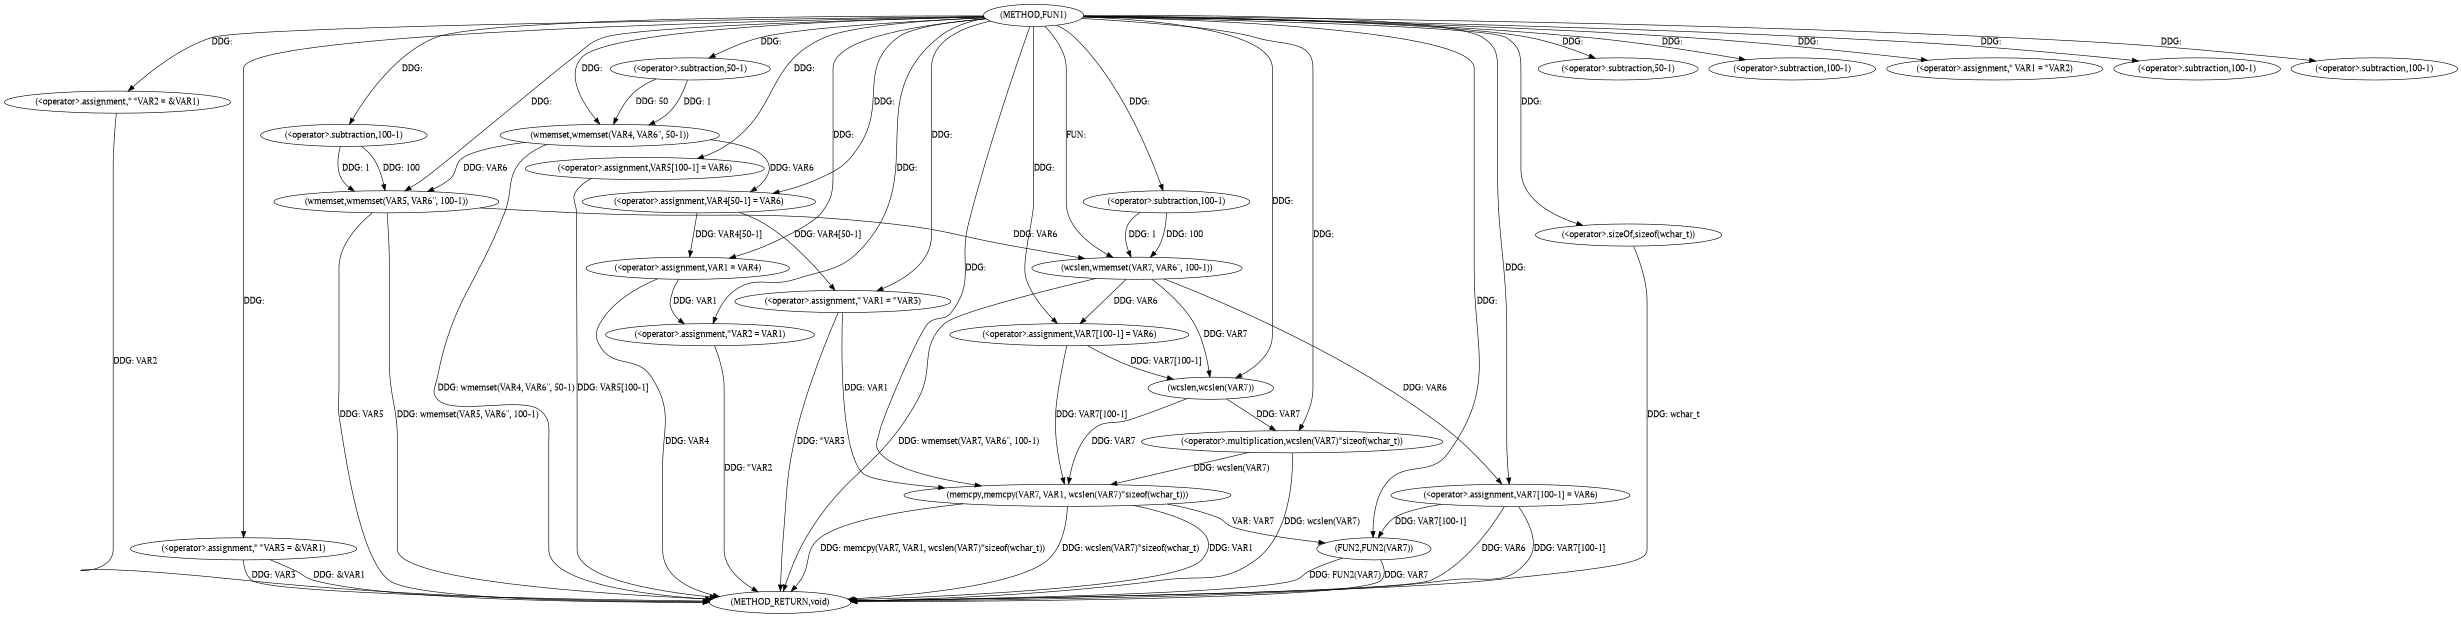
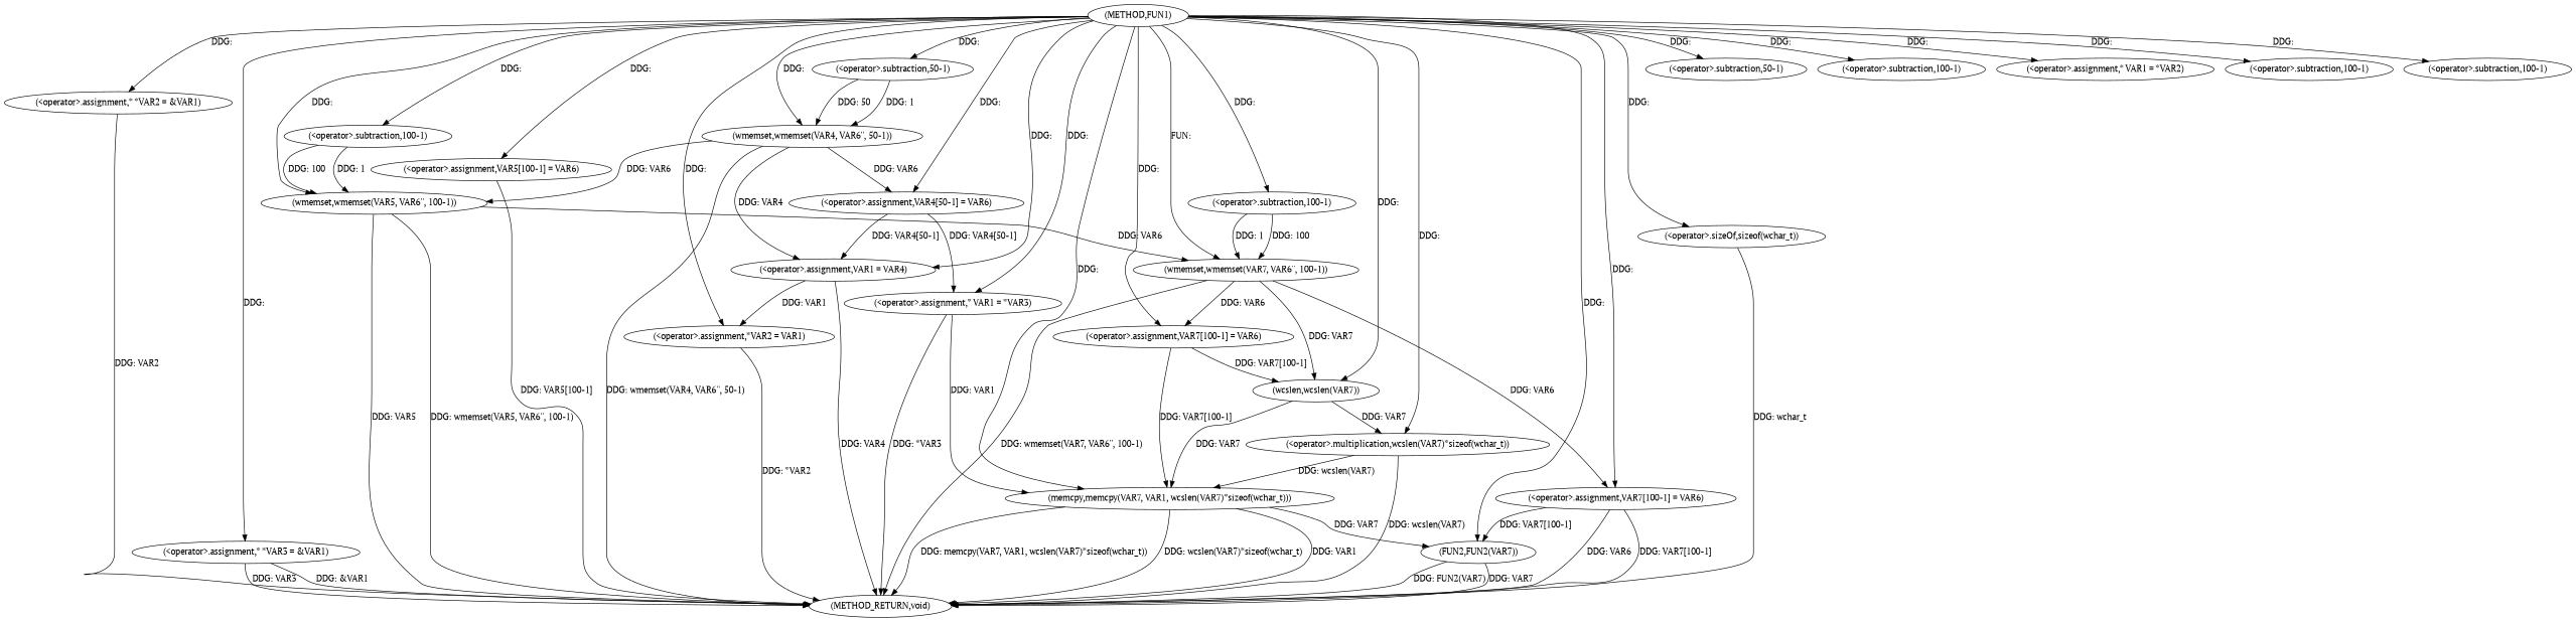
  digraph {
    fontname="PT Serif"
    node [fontname="PT Serif"]
    edge [fontname="PT Serif"]
    n1 [label="(METHOD,FUN1)"]
    n2 [label="(<operator>.assignment,* *VAR2 = &VAR1)"]
    n3 [label="(<operator>.assignment,* *VAR3 = &VAR1)"]
    n4 [label="(wmemset,wmemset(VAR4, VAR6'', 50-1))"]
    n5 [label="(<operator>.subtraction,50-1)"]
    n6 [label="(<operator>.assignment,VAR4[50-1] = VAR6)"]
    n7 [label="(<operator>.subtraction,50-1)"]
    n8 [label="(wmemset,wmemset(VAR5, VAR6'', 100-1))"]
    n9 [label="(<operator>.subtraction,100-1)"]
    n10 [label="(<operator>.assignment,VAR5[100-1] = VAR6)"]
    n11 [label="(<operator>.subtraction,100-1)"]
    n12 [label="(<operator>.assignment,* VAR1 = *VAR2)"]
    n13 [label="(<operator>.assignment,VAR1 = VAR4)"]
    n14 [label="(<operator>.assignment,*VAR2 = VAR1)"]
    n15 [label="(<operator>.assignment,* VAR1 = *VAR3)"]
-   n16 [label="(wcslen,wmemset(VAR7, VAR6'', 100-1))"]
+   n16 [label="(wmemset,wmemset(VAR7, VAR6'', 100-1))"]
    n17 [label="(<operator>.subtraction,100-1)"]
    n18 [label="(<operator>.assignment,VAR7[100-1] = VAR6)"]
    n19 [label="(<operator>.subtraction,100-1)"]
    n20 [label="(memcpy,memcpy(VAR7, VAR1, wcslen(VAR7)*sizeof(wchar_t)))"]
    n21 [label="(<operator>.multiplication,wcslen(VAR7)*sizeof(wchar_t))"]
    n22 [label="(wcslen,wcslen(VAR7))"]
    n23 [label="(<operator>.sizeOf,sizeof(wchar_t))"]
    n24 [label="(<operator>.assignment,VAR7[100-1] = VAR6)"]
    n25 [label="(<operator>.subtraction,100-1)"]
    n26 [label="(FUN2,FUN2(VAR7))"]
    n27 [label="(METHOD_RETURN,void)"]
    n1 -> n2 [label="DDG: "]
    n1 -> n3 [label="DDG: "]
    n1 -> n4 [label="DDG: "]
    n1 -> n5 [label="DDG: "]
    n1 -> n6 [label="DDG: "]
    n1 -> n7 [label="DDG: "]
    n1 -> n8 [label="DDG: "]
    n1 -> n9 [label="DDG: "]
    n1 -> n10 [label="DDG: "]
    n1 -> n11 [label="DDG: "]
    n1 -> n12 [label="DDG: "]
    n1 -> n13 [label="DDG: "]
    n1 -> n14 [label="DDG: "]
    n1 -> n15 [label="DDG: "]
    n1 -> n16 [label="FUN: "]
    n1 -> n17 [label="DDG: "]
    n1 -> n18 [label="DDG: "]
    n1 -> n19 [label="DDG: "]
    n1 -> n20 [label="DDG: "]
    n1 -> n21 [label="DDG: "]
    n1 -> n22 [label="DDG: "]
    n1 -> n23 [label="DDG: "]
    n1 -> n24 [label="DDG: "]
    n1 -> n25 [label="DDG: "]
    n1 -> n26 [label="DDG: "]
    n2 -> n27 [label="DDG: VAR2"]
    n3 -> n27 [label="DDG: VAR3"]
    n3 -> n27 [label="DDG: &VAR1"]
    n4 -> n6 [label="DDG: VAR6"]
    n4 -> n8 [label="DDG: VAR6"]
+   n4 -> n13 [label="DDG: VAR4"]
    n4 -> n27 [label="DDG: wmemset(VAR4, VAR6'', 50-1)"]
    n5 -> n4 [label="DDG: 50"]
    n5 -> n4 [label="DDG: 1"]
    n6 -> n13 [label="DDG: VAR4[50-1]"]
    n6 -> n15 [label="DDG: VAR4[50-1]"]
    n8 -> n16 [label="DDG: VAR6"]
    n8 -> n27 [label="DDG: VAR5"]
    n8 -> n27 [label="DDG: wmemset(VAR5, VAR6'', 100-1)"]
    n9 -> n8 [label="DDG: 100"]
    n9 -> n8 [label="DDG: 1"]
    n10 -> n27 [label="DDG: VAR5[100-1]"]
    n13 -> n14 [label="DDG: VAR1"]
    n13 -> n27 [label="DDG: VAR4"]
    n14 -> n27 [label="DDG: *VAR2"]
    n15 -> n20 [label="DDG: VAR1"]
    n15 -> n27 [label="DDG: *VAR3"]
    n16 -> n18 [label="DDG: VAR6"]
    n16 -> n22 [label="DDG: VAR7"]
    n16 -> n24 [label="DDG: VAR6"]
    n16 -> n27 [label="DDG: wmemset(VAR7, VAR6'', 100-1)"]
    n17 -> n16 [label="DDG: 100"]
    n17 -> n16 [label="DDG: 1"]
    n18 -> n20 [label="DDG: VAR7[100-1]"]
    n18 -> n22 [label="DDG: VAR7[100-1]"]
-   n20 -> n26 [label="VAR: VAR7"]
+   n20 -> n26 [label="DDG: VAR7"]
    n20 -> n27 [label="DDG: wcslen(VAR7)*sizeof(wchar_t)"]
    n20 -> n27 [label="DDG: VAR1"]
    n20 -> n27 [label="DDG: memcpy(VAR7, VAR1, wcslen(VAR7)*sizeof(wchar_t))"]
    n21 -> n20 [label="DDG: wcslen(VAR7)"]
    n21 -> n27 [label="DDG: wcslen(VAR7)"]
    n22 -> n20 [label="DDG: VAR7"]
    n22 -> n21 [label="DDG: VAR7"]
    n23 -> n27 [label="DDG: wchar_t"]
    n24 -> n26 [label="DDG: VAR7[100-1]"]
    n24 -> n27 [label="DDG: VAR6"]
    n24 -> n27 [label="DDG: VAR7[100-1]"]
    n26 -> n27 [label="DDG: FUN2(VAR7)"]
    n26 -> n27 [label="DDG: VAR7"]
  }
